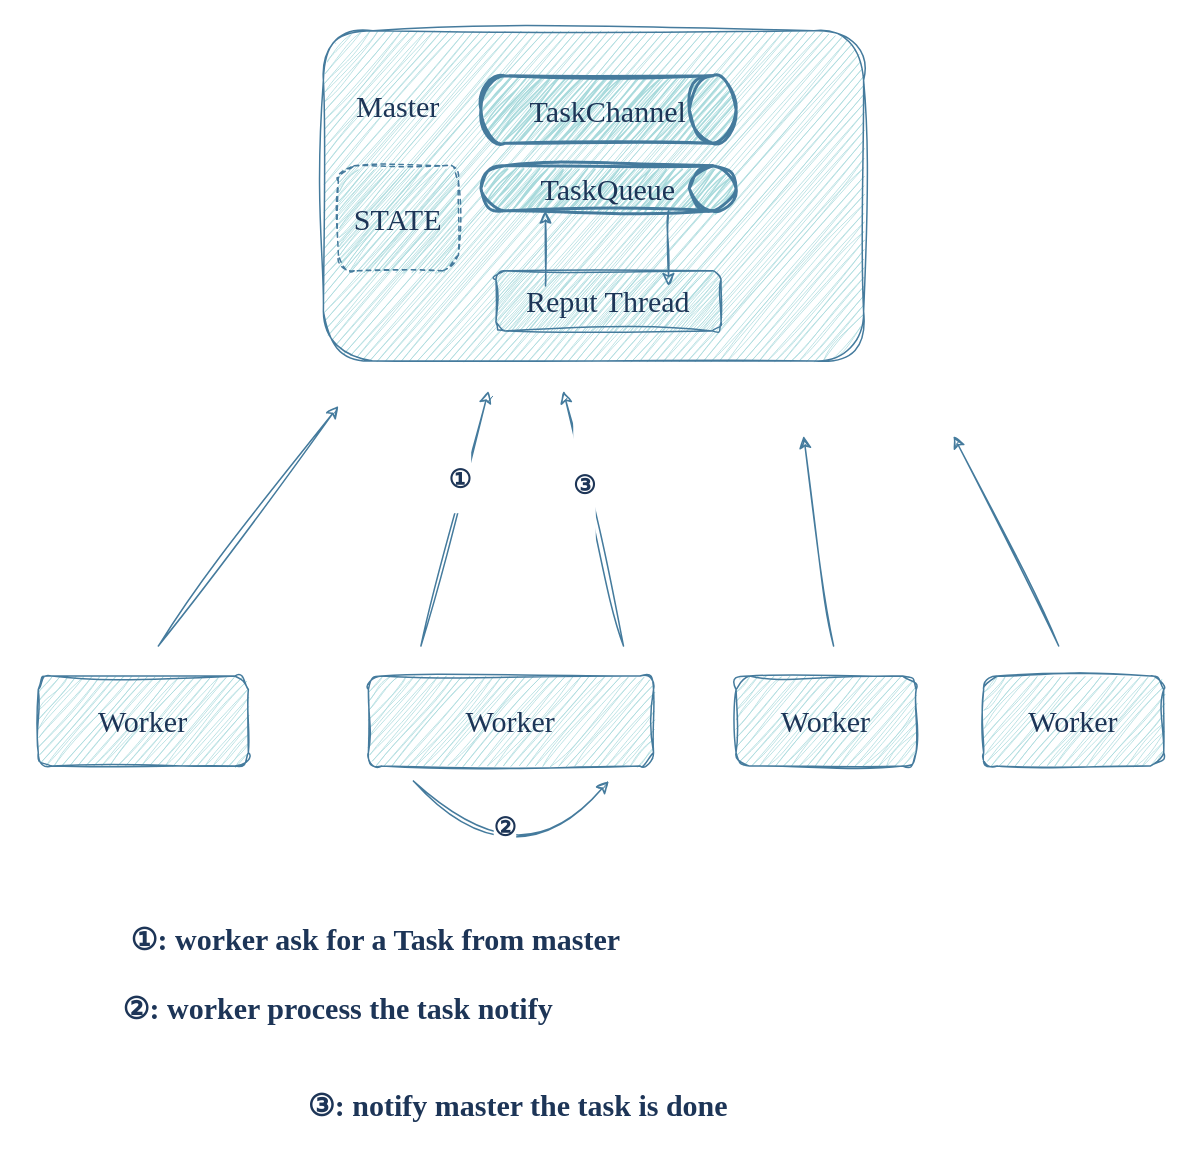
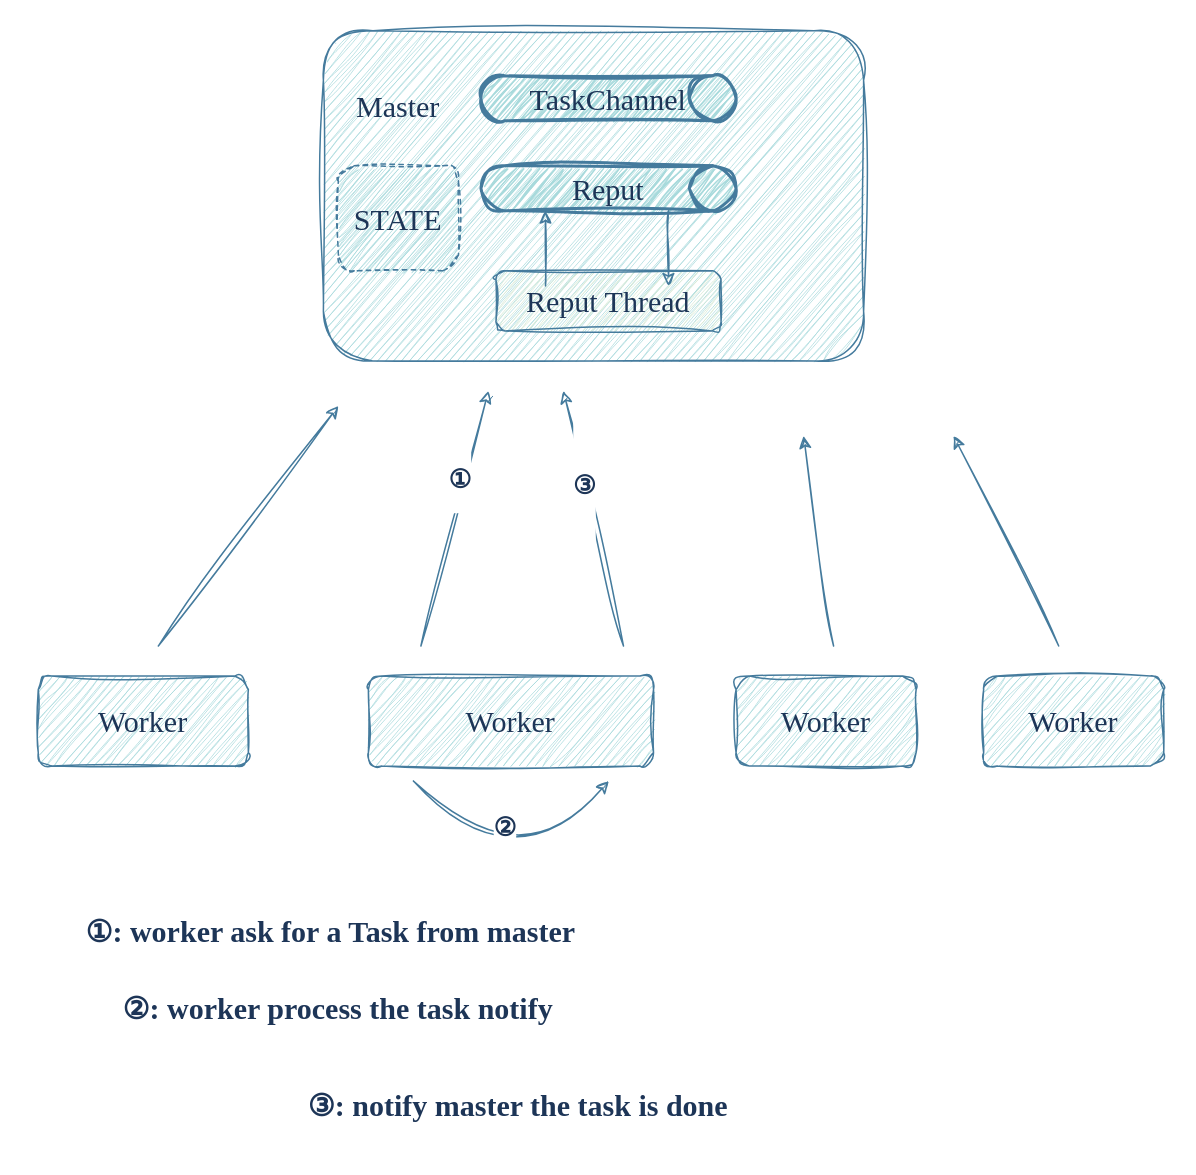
  <mxCell id="0" />
  <mxCell id="1" parent="0" />
  <mxCell id="2" value="" style="rounded=1;whiteSpace=wrap;html=1;sketch=1;hachureGap=4;jiggle=2;curveFitting=1;strokeColor=#457B9D;fontFamily=Architects Daughter;fontSource=https%3A%2F%2Ffonts.googleapis.com%2Fcss%3Ffamily%3DArchitects%2BDaughter;fontSize=20;fontColor=#1D3557;fillColor=#A8DADC;" vertex="1" parent="1"><mxGeometry x="215" y="20" width="360" height="220" as="geometry" /></mxCell>
  <mxCell id="3" value="Worker" style="rounded=1;whiteSpace=wrap;html=1;sketch=1;hachureGap=4;jiggle=2;curveFitting=1;strokeColor=#457B9D;fontFamily=Architects Daughter;fontSource=https%3A%2F%2Ffonts.googleapis.com%2Fcss%3Ffamily%3DArchitects%2BDaughter;fontSize=20;fontColor=#1D3557;fillColor=#A8DADC;" vertex="1" parent="1"><mxGeometry x="25" y="450" width="140" height="60" as="geometry" /></mxCell>
  <mxCell id="4" value="Master" style="text;html=1;strokeColor=none;fillColor=none;align=center;verticalAlign=middle;whiteSpace=wrap;rounded=0;fontSize=20;fontFamily=Architects Daughter;fontColor=#1D3557;" vertex="1" parent="1"><mxGeometry x="235" y="55" width="60" height="30" as="geometry" /></mxCell>
  <mxCell id="5" value="Worker" style="rounded=1;whiteSpace=wrap;html=1;sketch=1;hachureGap=4;jiggle=2;curveFitting=1;strokeColor=#457B9D;fontFamily=Architects Daughter;fontSource=https%3A%2F%2Ffonts.googleapis.com%2Fcss%3Ffamily%3DArchitects%2BDaughter;fontSize=20;fontColor=#1D3557;fillColor=#A8DADC;" vertex="1" parent="1"><mxGeometry x="245" y="450" width="190" height="60" as="geometry" /></mxCell>
  <mxCell id="6" value="Worker" style="rounded=1;whiteSpace=wrap;html=1;sketch=1;hachureGap=4;jiggle=2;curveFitting=1;strokeColor=#457B9D;fontFamily=Architects Daughter;fontSource=https%3A%2F%2Ffonts.googleapis.com%2Fcss%3Ffamily%3DArchitects%2BDaughter;fontSize=20;fontColor=#1D3557;fillColor=#A8DADC;" vertex="1" parent="1"><mxGeometry x="490" y="450" width="120" height="60" as="geometry" /></mxCell>
  <mxCell id="7" value="Worker" style="rounded=1;whiteSpace=wrap;html=1;sketch=1;hachureGap=4;jiggle=2;curveFitting=1;strokeColor=#457B9D;fontFamily=Architects Daughter;fontSource=https%3A%2F%2Ffonts.googleapis.com%2Fcss%3Ffamily%3DArchitects%2BDaughter;fontSize=20;fontColor=#1D3557;fillColor=#A8DADC;" vertex="1" parent="1"><mxGeometry x="655" y="450" width="120" height="60" as="geometry" /></mxCell>
- <mxCell id="8" value="TaskChannel" style="strokeWidth=2;html=1;shape=mxgraph.flowchart.direct_data;whiteSpace=wrap;sketch=1;hachureGap=4;jiggle=2;curveFitting=1;strokeColor=#457B9D;fontFamily=Architects Daughter;fontSource=https%3A%2F%2Ffonts.googleapis.com%2Fcss%3Ffamily%3DArchitects%2BDaughter;fontSize=20;fontColor=#1D3557;fillColor=#A8DADC;" vertex="1" parent="1"><mxGeometry x="320" y="50" width="170" height="45" as="geometry" /></mxCell>
- <mxCell id="9" value="TaskQueue" style="strokeWidth=2;html=1;shape=mxgraph.flowchart.direct_data;whiteSpace=wrap;sketch=1;hachureGap=4;jiggle=2;curveFitting=1;strokeColor=#457B9D;fontFamily=Architects Daughter;fontSource=https%3A%2F%2Ffonts.googleapis.com%2Fcss%3Ffamily%3DArchitects%2BDaughter;fontSize=20;fontColor=#1D3557;fillColor=#A8DADC;" vertex="1" parent="1"><mxGeometry x="320" y="110" width="170" height="30" as="geometry" /></mxCell>
- <mxCell id="10" value="Reput Thread" style="rounded=1;whiteSpace=wrap;html=1;sketch=1;hachureGap=4;jiggle=2;curveFitting=1;strokeColor=#457B9D;fontFamily=Architects Daughter;fontSource=https%3A%2F%2Ffonts.googleapis.com%2Fcss%3Ffamily%3DArchitects%2BDaughter;fontSize=20;fontColor=#1D3557;fillColor=#A8DADC;" vertex="1" parent="1"><mxGeometry x="330" y="180" width="150" height="40" as="geometry" /></mxCell>
+ <mxCell id="8" value="TaskChannel" style="strokeWidth=2;html=1;shape=mxgraph.flowchart.direct_data;whiteSpace=wrap;sketch=1;hachureGap=4;jiggle=2;curveFitting=1;strokeColor=#457B9D;fontFamily=Architects Daughter;fontSource=https%3A%2F%2Ffonts.googleapis.com%2Fcss%3Ffamily%3DArchitects%2BDaughter;fontSize=20;fontColor=#1D3557;fillColor=#A8DADC;" vertex="1" parent="1"><mxGeometry x="320" y="50" width="170" height="30" as="geometry" /></mxCell>
+ <mxCell id="9" value="Reput" style="strokeWidth=2;html=1;shape=mxgraph.flowchart.direct_data;whiteSpace=wrap;sketch=1;hachureGap=4;jiggle=2;curveFitting=1;strokeColor=#457B9D;fontFamily=Architects Daughter;fontSource=https%3A%2F%2Ffonts.googleapis.com%2Fcss%3Ffamily%3DArchitects%2BDaughter;fontSize=20;fontColor=#1D3557;fillColor=#A8DADC;" vertex="1" parent="1"><mxGeometry x="320" y="110" width="170" height="30" as="geometry" /></mxCell>
+ <mxCell id="10" value="Reput Thread" style="rounded=1;whiteSpace=wrap;html=1;sketch=1;hachureGap=4;jiggle=2;curveFitting=1;strokeColor=#457B9D;fontFamily=Architects Daughter;fontSource=https%3A%2F%2Ffonts.googleapis.com%2Fcss%3Ffamily%3DArchitects%2BDaughter;fontSize=20;fontColor=#1D3557;fillColor=#d5e8d4;" vertex="1" parent="1"><mxGeometry x="330" y="180" width="150" height="40" as="geometry" /></mxCell>
  <mxCell id="11" value="" style="endArrow=classic;html=1;rounded=0;sketch=1;hachureGap=4;jiggle=2;curveFitting=1;strokeColor=#457B9D;fontFamily=Architects Daughter;fontSource=https%3A%2F%2Ffonts.googleapis.com%2Fcss%3Ffamily%3DArchitects%2BDaughter;fontSize=16;fontColor=#1D3557;fillColor=#A8DADC;horizontal=0;" edge="1" parent="1"><mxGeometry width="50" height="50" relative="1" as="geometry"><mxPoint x="363" y="190" as="sourcePoint" /><mxPoint x="363" y="140" as="targetPoint" /></mxGeometry></mxCell>
  <mxCell id="12" value="" style="endArrow=classic;html=1;rounded=0;sketch=1;hachureGap=4;jiggle=2;curveFitting=1;strokeColor=#457B9D;fontFamily=Architects Daughter;fontSource=https%3A%2F%2Ffonts.googleapis.com%2Fcss%3Ffamily%3DArchitects%2BDaughter;fontSize=16;fontColor=#1D3557;fillColor=#A8DADC;" edge="1" parent="1"><mxGeometry width="50" height="50" relative="1" as="geometry"><mxPoint x="445" y="140" as="sourcePoint" /><mxPoint x="445" y="190" as="targetPoint" /></mxGeometry></mxCell>
  <mxCell id="13" value="STATE" style="rounded=1;whiteSpace=wrap;html=1;sketch=1;hachureGap=4;jiggle=2;curveFitting=1;strokeColor=#457B9D;fontFamily=Architects Daughter;fontSource=https%3A%2F%2Ffonts.googleapis.com%2Fcss%3Ffamily%3DArchitects%2BDaughter;fontSize=20;fontColor=#1D3557;fillColor=#A8DADC;dashed=1;" vertex="1" parent="1"><mxGeometry x="225" y="110" width="80" height="70" as="geometry" /></mxCell>
  <mxCell id="14" value="" style="endArrow=classic;html=1;rounded=0;sketch=1;hachureGap=4;jiggle=2;curveFitting=1;strokeColor=#457B9D;fontFamily=Architects Daughter;fontSource=https%3A%2F%2Ffonts.googleapis.com%2Fcss%3Ffamily%3DArchitects%2BDaughter;fontSize=16;fontColor=#1D3557;fillColor=#A8DADC;" edge="1" parent="1"><mxGeometry width="50" height="50" relative="1" as="geometry"><mxPoint x="280" y="430" as="sourcePoint" /><mxPoint x="325" y="260" as="targetPoint" /></mxGeometry></mxCell>
  <mxCell id="15" value="&lt;h1 style=&quot;font-size: 17px;&quot;&gt;①&lt;/h1&gt;" style="edgeLabel;html=1;align=center;verticalAlign=middle;resizable=0;points=[];fontSize=17;fontFamily=Architects Daughter;fontColor=#1D3557;" vertex="1" connectable="0" parent="14"><mxGeometry x="0.283" y="4" relative="1" as="geometry"><mxPoint as="offset" /></mxGeometry></mxCell>
  <mxCell id="16" value="" style="endArrow=classic;html=1;rounded=0;sketch=1;hachureGap=4;jiggle=2;curveFitting=1;strokeColor=#457B9D;fontFamily=Architects Daughter;fontSource=https%3A%2F%2Ffonts.googleapis.com%2Fcss%3Ffamily%3DArchitects%2BDaughter;fontSize=16;fontColor=#1D3557;fillColor=#A8DADC;" edge="1" parent="1"><mxGeometry width="50" height="50" relative="1" as="geometry"><mxPoint x="555" y="430" as="sourcePoint" /><mxPoint x="535" y="290" as="targetPoint" /></mxGeometry></mxCell>
  <mxCell id="17" value="" style="endArrow=classic;html=1;rounded=0;sketch=1;hachureGap=4;jiggle=2;curveFitting=1;strokeColor=#457B9D;fontFamily=Architects Daughter;fontSource=https%3A%2F%2Ffonts.googleapis.com%2Fcss%3Ffamily%3DArchitects%2BDaughter;fontSize=16;fontColor=#1D3557;fillColor=#A8DADC;" edge="1" parent="1"><mxGeometry width="50" height="50" relative="1" as="geometry"><mxPoint x="705" y="430" as="sourcePoint" /><mxPoint x="635" y="290" as="targetPoint" /></mxGeometry></mxCell>
  <mxCell id="18" value="" style="endArrow=classic;html=1;rounded=0;sketch=1;hachureGap=4;jiggle=2;curveFitting=1;strokeColor=#457B9D;fontFamily=Architects Daughter;fontSource=https%3A%2F%2Ffonts.googleapis.com%2Fcss%3Ffamily%3DArchitects%2BDaughter;fontSize=16;fontColor=#1D3557;fillColor=#A8DADC;" edge="1" parent="1"><mxGeometry width="50" height="50" relative="1" as="geometry"><mxPoint x="105" y="430" as="sourcePoint" /><mxPoint x="225" y="270" as="targetPoint" /></mxGeometry></mxCell>
  <mxCell id="19" value="" style="endArrow=classic;html=1;rounded=0;sketch=1;hachureGap=4;jiggle=2;curveFitting=1;strokeColor=#457B9D;fontFamily=Architects Daughter;fontSource=https%3A%2F%2Ffonts.googleapis.com%2Fcss%3Ffamily%3DArchitects%2BDaughter;fontSize=16;fontColor=#1D3557;fillColor=#A8DADC;" edge="1" parent="1"><mxGeometry width="50" height="50" relative="1" as="geometry"><mxPoint x="415" y="430" as="sourcePoint" /><mxPoint x="375" y="260" as="targetPoint" /></mxGeometry></mxCell>
  <mxCell id="20" value="&lt;h1&gt;&lt;font style=&quot;font-size: 17px;&quot;&gt;③&lt;/font&gt;&lt;/h1&gt;" style="edgeLabel;html=1;align=center;verticalAlign=middle;resizable=0;points=[];fontSize=17;fontFamily=Architects Daughter;fontColor=#1D3557;" vertex="1" connectable="0" parent="19"><mxGeometry x="0.33" relative="1" as="geometry"><mxPoint as="offset" /></mxGeometry></mxCell>
  <mxCell id="21" value="" style="curved=1;endArrow=classic;html=1;rounded=0;sketch=1;hachureGap=4;jiggle=2;curveFitting=1;strokeColor=#457B9D;fontFamily=Architects Daughter;fontSource=https%3A%2F%2Ffonts.googleapis.com%2Fcss%3Ffamily%3DArchitects%2BDaughter;fontSize=16;fontColor=#1D3557;fillColor=#A8DADC;" edge="1" parent="1"><mxGeometry width="50" height="50" relative="1" as="geometry"><mxPoint x="275" y="520" as="sourcePoint" /><mxPoint x="405" y="520" as="targetPoint" /><Array as="points"><mxPoint x="345" y="590" /></Array></mxGeometry></mxCell>
  <mxCell id="22" value="&lt;h1 style=&quot;border-color: var(--border-color); font-size: 17px;&quot;&gt;②&lt;/h1&gt;" style="edgeLabel;html=1;align=center;verticalAlign=middle;resizable=0;points=[];fontSize=20;fontFamily=Architects Daughter;fontColor=#1D3557;" vertex="1" connectable="0" parent="21"><mxGeometry x="-0.32" y="20" relative="1" as="geometry"><mxPoint as="offset" /></mxGeometry></mxCell>
- <mxCell id="23" value="&lt;h1 style=&quot;text-align: justify; font-size: 39px;&quot;&gt;&lt;font style=&quot;font-size: 20px;&quot;&gt;①: worker ask for a Task from master&lt;/font&gt;&lt;/h1&gt;" style="text;html=1;strokeColor=none;fillColor=none;align=left;verticalAlign=middle;whiteSpace=wrap;rounded=0;fontSize=20;fontFamily=Architects Daughter;fontColor=#1D3557;" vertex="1" parent="1"><mxGeometry x="85" y="605" width="460" height="30" as="geometry" /></mxCell>
+ <mxCell id="23" value="&lt;h1 style=&quot;text-align: justify; font-size: 39px;&quot;&gt;&lt;font style=&quot;font-size: 20px;&quot;&gt;①: worker ask for a Task from master&lt;/font&gt;&lt;/h1&gt;" style="text;html=1;strokeColor=none;fillColor=none;align=left;verticalAlign=middle;whiteSpace=wrap;rounded=0;fontSize=20;fontFamily=Architects Daughter;fontColor=#1D3557;" vertex="1" parent="1"><mxGeometry x="55" y="600" width="460" height="30" as="geometry" /></mxCell>
  <mxCell id="24" value="&lt;h1 style=&quot;border-color: var(--border-color); text-align: justify;&quot;&gt;&lt;font style=&quot;border-color: var(--border-color); font-size: 20px;&quot;&gt;②: worker process the task notify&lt;/font&gt;&lt;/h1&gt;" style="text;html=1;strokeColor=none;fillColor=none;align=center;verticalAlign=middle;whiteSpace=wrap;rounded=0;fontSize=20;fontFamily=Architects Daughter;fontColor=#1D3557;" vertex="1" parent="1"><mxGeometry x="20" y="650" width="410" height="30" as="geometry" /></mxCell>
  <mxCell id="25" value="&lt;h1 style=&quot;border-color: var(--border-color); text-align: justify;&quot;&gt;&lt;font style=&quot;border-color: var(--border-color); font-size: 20px;&quot;&gt;③: notify master the task is done&lt;/font&gt;&lt;/h1&gt;" style="text;html=1;strokeColor=none;fillColor=none;align=center;verticalAlign=middle;whiteSpace=wrap;rounded=0;fontSize=20;fontFamily=Architects Daughter;fontColor=#1D3557;" vertex="1" parent="1"><mxGeometry x="140" y="715" width="410" height="30" as="geometry" /></mxCell>
